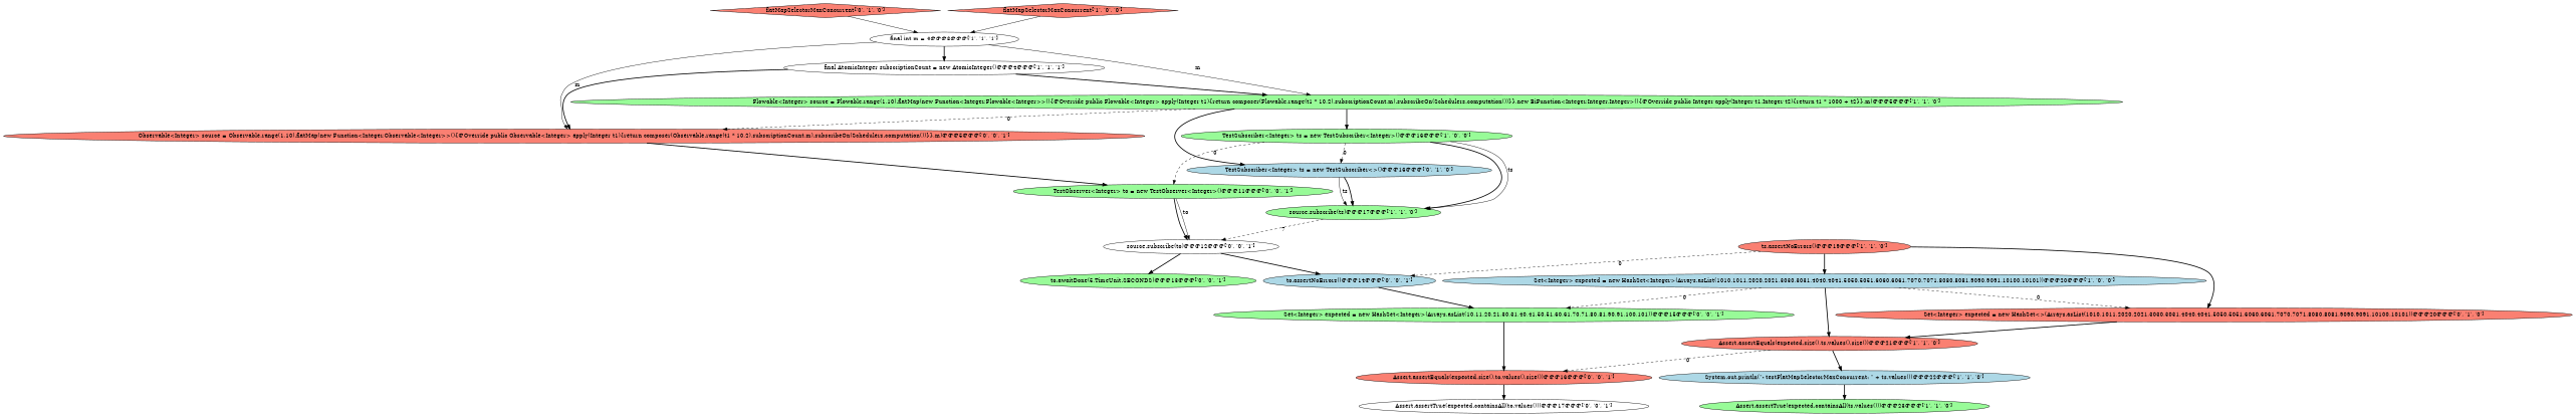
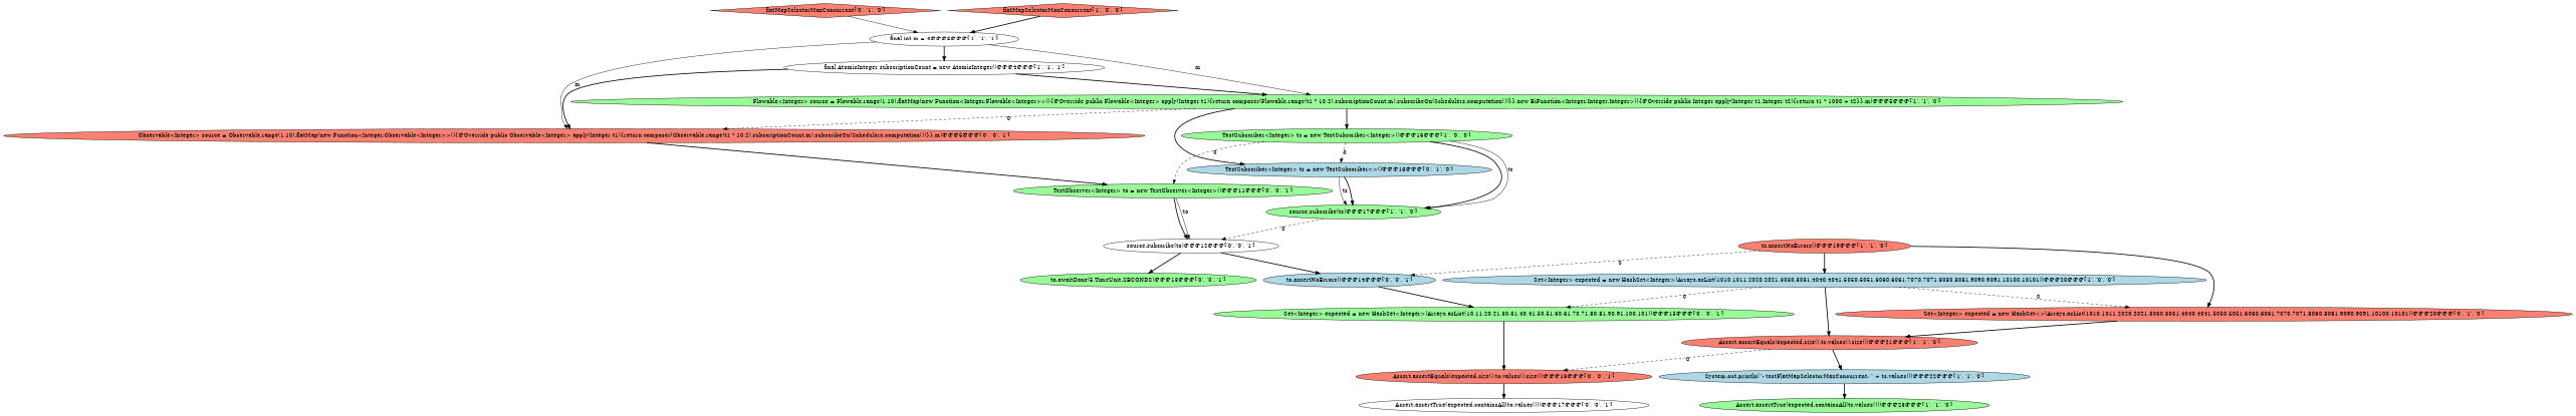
  digraph {
    node [fillcolor=salmon shape=ellipse style=filled]
    edge [style=bold]
    n1 [label="flatMapSelectorMaxConcurrent['0', '1', '0']" shape=diamond]
    n2 [fillcolor=white label="final int m = 4@@@3@@@['1', '1', '1']"]
    n3 [fillcolor=palegreen label="Flowable<Integer> source = Flowable.range(1,10).flatMap(new Function<Integer,Flowable<Integer>>(){@Override public Flowable<Integer> apply(Integer t1){return composer(Flowable.range(t1 * 10,2),subscriptionCount,m).subscribeOn(Schedulers.computation())}},new BiFunction<Integer,Integer,Integer>(){@Override public Integer apply(Integer t1,Integer t2){return t1 * 1000 + t2}},m)@@@5@@@['1', '1', '0']"]
    n4 [label="Observable<Integer> source = Observable.range(1,10).flatMap(new Function<Integer,Observable<Integer>>(){@Override public Observable<Integer> apply(Integer t1){return composer(Observable.range(t1 * 10,2),subscriptionCount,m).subscribeOn(Schedulers.computation())}},m)@@@5@@@['0', '0', '1']"]
    n5 [fillcolor=white label="final AtomicInteger subscriptionCount = new AtomicInteger()@@@4@@@['1', '1', '1']"]
    n6 [fillcolor=lightblue label="Set<Integer> expected = new HashSet<Integer>(Arrays.asList(1010,1011,2020,2021,3030,3031,4040,4041,5050,5051,6060,6061,7070,7071,8080,8081,9090,9091,10100,10101))@@@20@@@['1', '0', '0']"]
    n7 [label="Assert.assertEquals(expected.size(),ts.values().size())@@@21@@@['1', '1', '0']"]
    n8 [label="Set<Integer> expected = new HashSet<>(Arrays.asList(1010,1011,2020,2021,3030,3031,4040,4041,5050,5051,6060,6061,7070,7071,8080,8081,9090,9091,10100,10101))@@@20@@@['0', '1', '0']"]
    n9 [fillcolor=palegreen label="Set<Integer> expected = new HashSet<Integer>(Arrays.asList(10,11,20,21,30,31,40,41,50,51,60,61,70,71,80,81,90,91,100,101))@@@15@@@['0', '0', '1']"]
    n10 [fillcolor=lightblue label="System.out.println(\"- testFlatMapSelectorMaxConcurrent: \" + ts.values())@@@22@@@['1', '1', '0']"]
    n11 [label="Assert.assertEquals(expected.size(),to.values().size())@@@16@@@['0', '0', '1']"]
    n12 [fillcolor=white label="Assert.assertTrue(expected.containsAll(to.values()))@@@17@@@['0', '0', '1']"]
    n13 [fillcolor=palegreen label="Assert.assertTrue(expected.containsAll(ts.values()))@@@23@@@['1', '1', '0']"]
    n14 [fillcolor=palegreen label="source.subscribe(ts)@@@17@@@['1', '1', '0']"]
    n15 [fillcolor=white label="source.subscribe(to)@@@12@@@['0', '0', '1']"]
    n16 [fillcolor=palegreen label="to.awaitDone(5,TimeUnit.SECONDS)@@@13@@@['0', '0', '1']"]
    n17 [fillcolor=lightblue label="to.assertNoErrors()@@@14@@@['0', '0', '1']"]
    n18 [fillcolor=palegreen label="TestObserver<Integer> to = new TestObserver<Integer>()@@@11@@@['0', '0', '1']"]
    n19 [label="flatMapSelectorMaxConcurrent['1', '0', '0']" shape=diamond]
    n20 [fillcolor=palegreen label="TestSubscriber<Integer> ts = new TestSubscriber<Integer>()@@@16@@@['1', '0', '0']"]
    n21 [fillcolor=lightblue label="TestSubscriber<Integer> ts = new TestSubscriber<>()@@@16@@@['0', '1', '0']"]
    n22 [label="ts.assertNoErrors()@@@19@@@['1', '1', '0']"]
    n1 -> n2 [style=solid]
    n2 -> n3 [label=m style=solid]
    n2 -> n4 [label=m style=solid]
    n2 -> n5
    n3 -> n4 [label=0 style=dashed]
    n3 -> n20
    n3 -> n21
    n4 -> n18
    n5 -> n3
    n5 -> n4
    n6 -> n7
    n6 -> n8 [label=0 style=dashed]
    n6 -> n9 [label=0 style=dashed]
    n7 -> n10
    n7 -> n11 [label=0 style=dashed]
    n8 -> n7
    n9 -> n11
    n10 -> n13
    n11 -> n12
-   n14 -> n15 [label=7 style=dashed]
+   n14 -> n15 [label=0 style=dashed]
    n15 -> n16
    n15 -> n17
    n17 -> n9
    n18 -> n15 [label=to style=solid]
    n18 -> n15
-   n19 -> n2 [style=solid]
+   n19 -> n2
    n20 -> n14
    n20 -> n14 [label=ts style=solid]
    n20 -> n18 [label=0 style=dashed]
    n20 -> n21 [label=0 style=dashed]
    n21 -> n14 [label=ts style=solid]
    n21 -> n14
    n22 -> n6
    n22 -> n8
    n22 -> n17 [label=0 style=dashed]
  }
